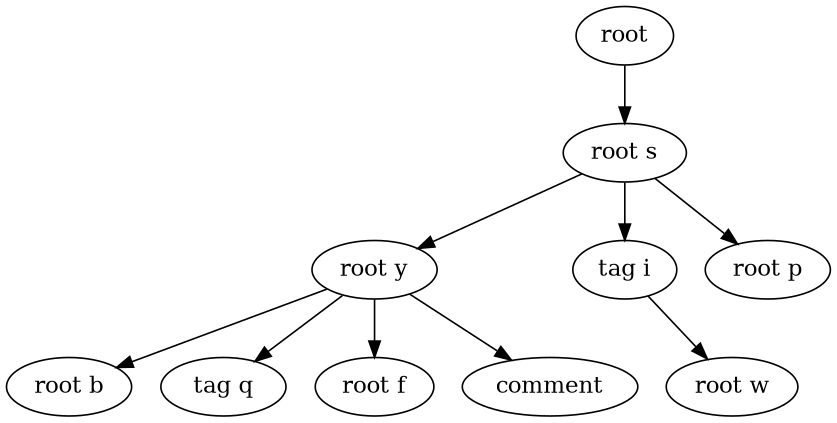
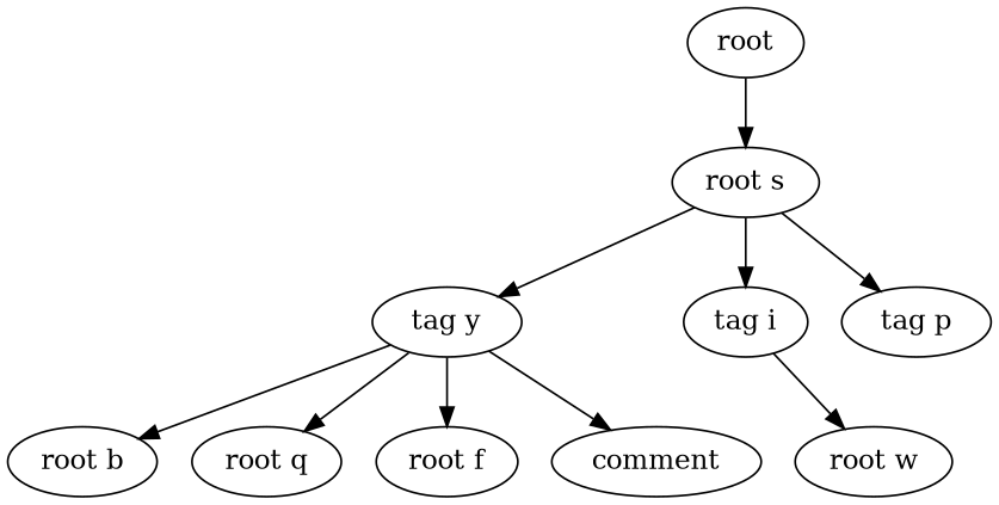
  digraph {
    n1 [label=root]
    n2 [label="root s"]
-   n3 [label="root y"]
+   n3 [label="tag y"]
    n4 [label="tag i"]
-   n5 [label="root p"]
+   n5 [label="tag p"]
    n6 [label="root b"]
-   n7 [label="tag q"]
+   n7 [label="root q"]
    n8 [label="root f"]
    n9 [label=comment]
    n10 [label="root w"]
    n1 -> n2
    n2 -> n3
    n2 -> n4
    n2 -> n5
    n3 -> n6
    n3 -> n7
    n3 -> n8
    n3 -> n9
    n4 -> n10
  }
